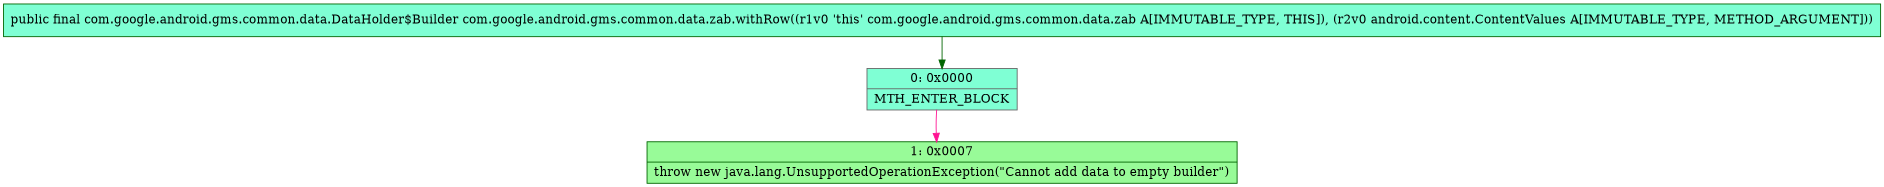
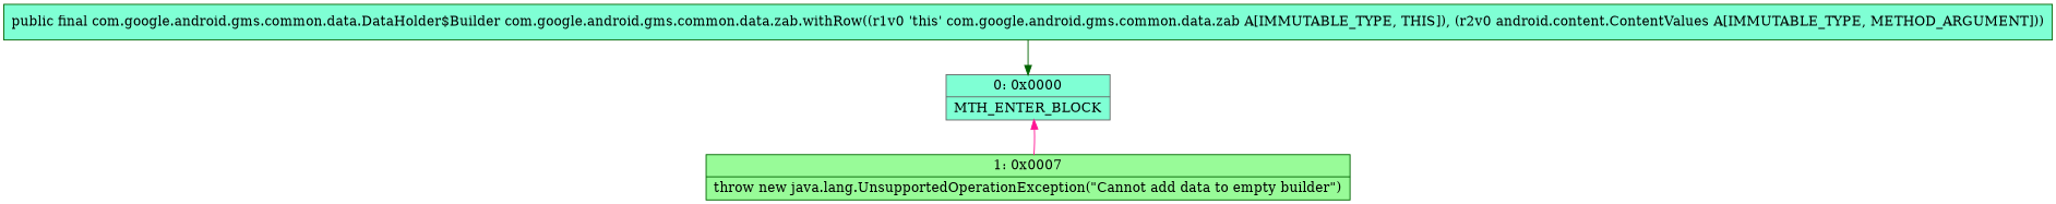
  digraph {
    node [shape=record style=filled fillcolor=aquamarine color=darkgreen]
    edge [style=solid]
    n1 [label="{0\:\ 0x0000|MTH_ENTER_BLOCK\l}" color=gray40]
    n2 [label="{1\:\ 0x0007|throw new java.lang.UnsupportedOperationException(\"Cannot add data to empty builder\")\l}" fillcolor=palegreen]
    n3 [label="{public final com.google.android.gms.common.data.DataHolder$Builder com.google.android.gms.common.data.zab.withRow((r1v0 'this' com.google.android.gms.common.data.zab A[IMMUTABLE_TYPE, THIS]), (r2v0 android.content.ContentValues A[IMMUTABLE_TYPE, METHOD_ARGUMENT])) }"]
-   n1 -> n2 [color=deeppink]
+   n2 -> n1 [color=deeppink]
    n3 -> n1 [color=darkgreen]
  }
